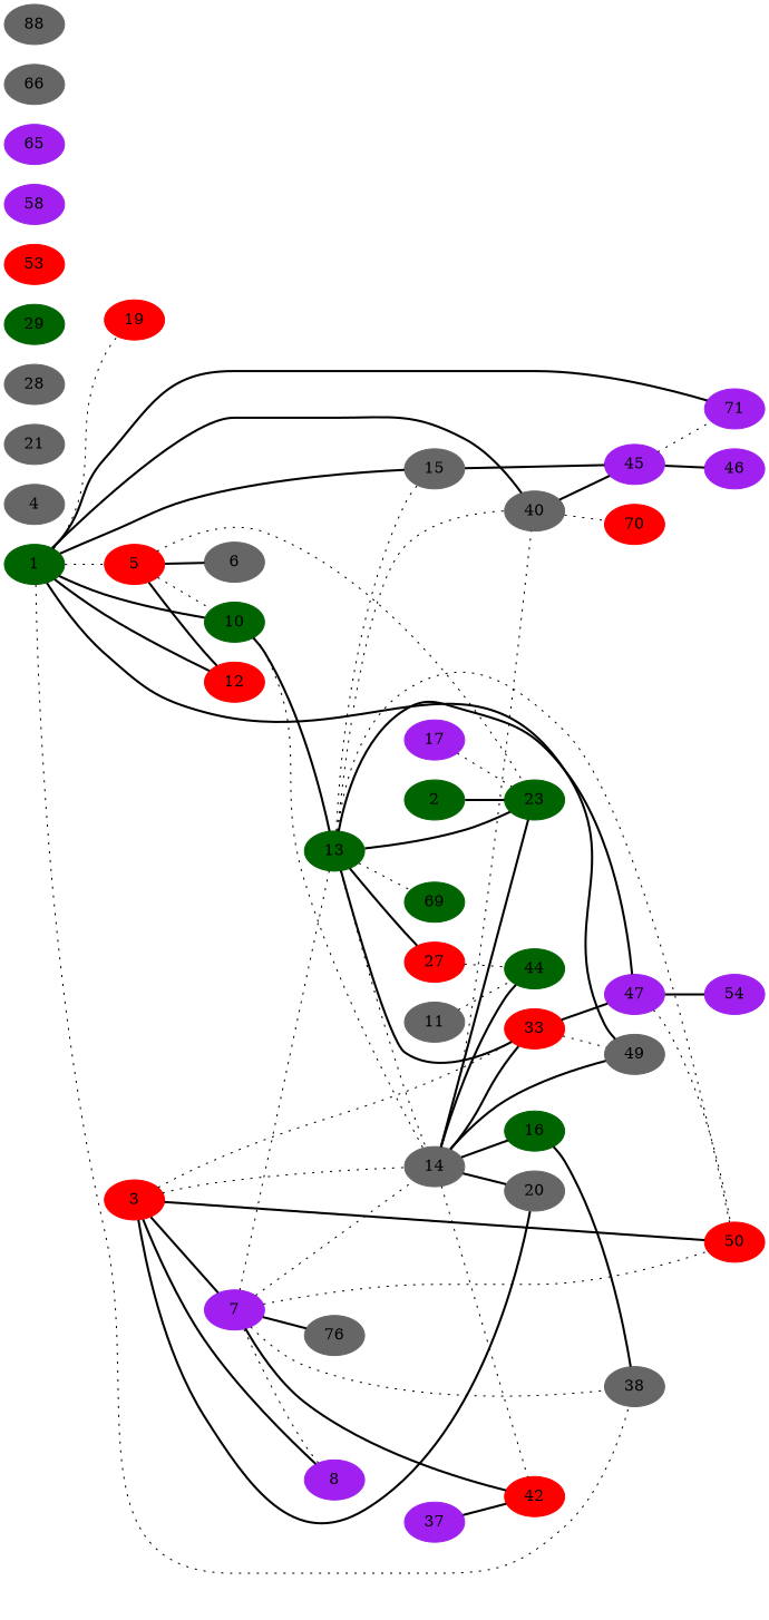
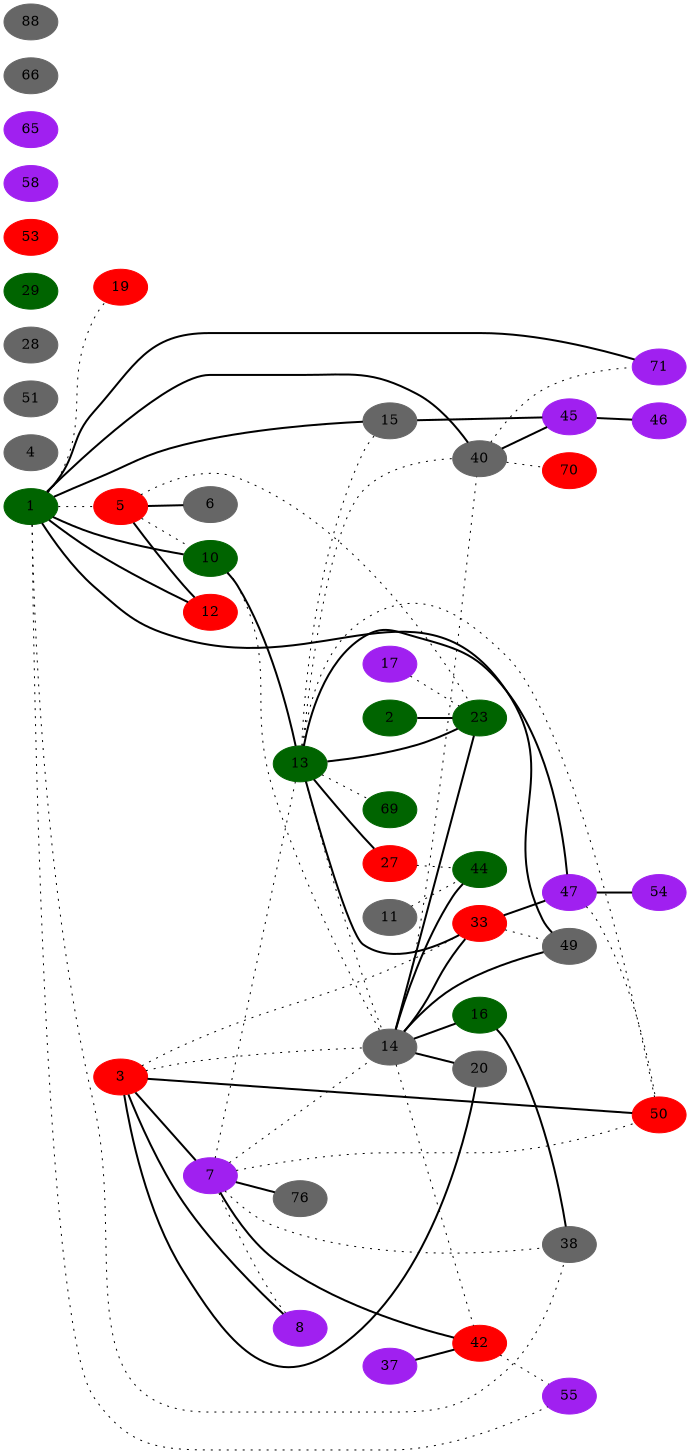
  graph {
    rankdir=LR
    node [color=gray40 style=filled]
    edge [style=bold]
    1 [color=darkgreen super="+59+25+56"]
    5 [color=red super="+72"]
    10 [color=darkgreen super="+52"]
    12 [color=red]
    15 [super="+60"]
    19 [color=red]
    38
    40 [super="+62"]
    49
+   55 [color=purple]
    71 [color=purple]
    23 [color=darkgreen super="+30"]
    6
    14 [super="+73+22"]
    13 [color=darkgreen super="+26+41+35+39+18"]
    45 [color=purple]
    70 [color=red]
    2 [color=darkgreen]
    3 [color=red super="+48+87"]
    7 [color=purple super="+9+61"]
    8 [color=purple super="+24"]
    20 [super="+67"]
    33 [color=red super="+34+82+78"]
    50 [color=red]
    42 [color=red super="+43"]
    76 [super="+79"]
    44 [color=darkgreen super="+77"]
    16 [color=darkgreen super="+36"]
    47 [color=purple super="+90"]
    4 [super="+32"]
    27 [color=red]
    69 [color=darkgreen]
    11
    54 [color=purple]
    17 [color=purple]
-   21
+   21 [label=51]
    28
    29 [color=darkgreen]
    37 [color=purple]
    46 [color=purple]
    53 [color=red]
    58 [color=purple]
    65 [color=purple]
    66 [super="+89"]
    88
    1 -- 5 [style=dotted]
    1 -- 10
    1 -- 12
    1 -- 15
    1 -- 19 [style=dotted weight=2]
    1 -- 38 [style=dotted]
    1 -- 40
    1 -- 49
+   1 -- 55 [style=dotted]
    1 -- 71
    5 -- 10 [style=dotted]
    5 -- 12
    5 -- 23 [style=dotted]
    5 -- 6
    10 -- 14 [style=dotted]
    10 -- 13
    15 -- 45
-   45 -- 71 [style=dotted]
+   40 -- 71 [style=dotted]
    40 -- 45
    40 -- 70 [style=dotted]
    14 -- 40 [style=dotted]
    14 -- 49
    14 -- 23
    14 -- 20
    14 -- 33
    14 -- 42 [style=dotted]
    14 -- 44
    14 -- 16
    13 -- 15 [style=dotted]
    13 -- 40 [style=dotted]
    13 -- 23
    13 -- 14 [style=dotted]
    13 -- 33
    13 -- 50 [style=dotted]
    13 -- 47
    13 -- 27
    13 -- 69 [style=dotted]
    45 -- 46
    2 -- 23
    3 -- 14 [style=dotted weight=2]
    3 -- 7
    3 -- 8
    3 -- 20
    3 -- 33 [style=dotted]
    3 -- 50
    7 -- 38 [style=dotted]
    7 -- 14 [style=dotted]
    7 -- 13 [style=dotted]
    7 -- 8 [style=dotted]
    7 -- 50 [style=dotted weight=2]
    7 -- 42
    7 -- 76 [weight=2]
    33 -- 49 [style=dotted]
    33 -- 47
+   42 -- 55 [style=dotted]
    16 -- 38
    47 -- 50 [style=dotted]
    47 -- 54
    27 -- 44 [style=dotted]
    11 -- 44 [style=dotted]
    17 -- 23 [style=dotted]
    37 -- 42
  }
